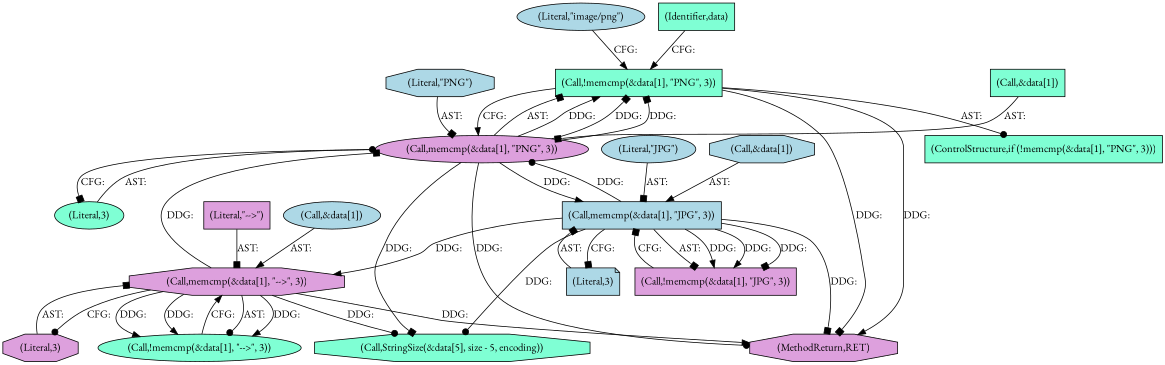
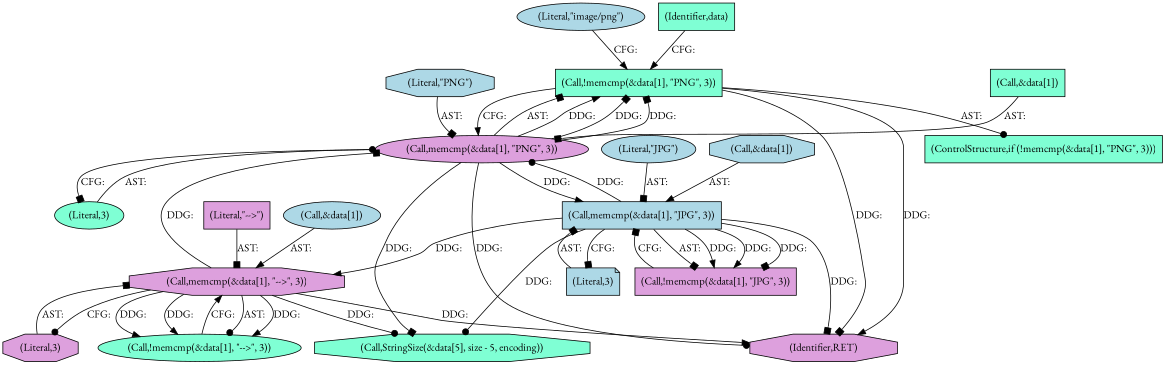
  digraph {
    fontname="EB Garamond"
    node [style=filled fillcolor=aquamarine shape=box fontname="EB Garamond"]
    edge [arrowhead=box fontname="EB Garamond"]
    n1 [label="(Call,!memcmp(&data[1], \"PNG\", 3))"]
    n2 [label="(Call,memcmp(&data[1], \"PNG\", 3))" fillcolor=plum shape=ellipse]
    n3 [label="(ControlStructure,if (!memcmp(&data[1], \"PNG\", 3)))"]
-   n4 [label="(MethodReturn,RET)" fillcolor=plum shape=octagon]
+   n4 [label="(Identifier,RET)" fillcolor=plum shape=octagon]
    n5 [label="(Call,memcmp(&data[1], \"JPG\", 3))" fillcolor=lightblue]
    n6 [label="(Literal,3)" shape=ellipse]
    n7 [label="(Call,StringSize(&data[5], size - 5, encoding))" shape=octagon]
    n8 [label="(Call,memcmp(&data[1], \"-->\", 3))" fillcolor=plum shape=octagon]
    n9 [label="(Call,!memcmp(&data[1], \"-->\", 3))" shape=ellipse]
    n10 [label="(Literal,3)" fillcolor=plum shape=octagon]
    n11 [label="(Call,!memcmp(&data[1], \"JPG\", 3))" fillcolor=plum]
    n12 [label="(Literal,3)" fillcolor=lightblue shape=note]
    n13 [label="(Literal,\"-->\")" fillcolor=plum]
    n14 [label="(Literal,\"PNG\")" fillcolor=lightblue shape=octagon]
    n15 [label="(Call,&data[1])" fillcolor=lightblue shape=octagon]
    n16 [label="(Literal,\"image/png\")" fillcolor=lightblue shape=ellipse]
    n17 [label="(Literal,\"JPG\")" fillcolor=lightblue shape=ellipse]
    n18 [label="(Call,&data[1])" fillcolor=lightblue shape=ellipse]
    n19 [label="(Call,&data[1])"]
    n20 [label="(Identifier,data)"]
    n1 -> n2 [label="CFG: " arrowhead=normal]
    n1 -> n3 [label="AST: " arrowhead=dot]
    n1 -> n4 [label="DDG: "]
    n1 -> n4 [label="DDG: " arrowhead=normal]
    n2 -> n1 [label="AST: "]
    n2 -> n1 [label="DDG: " arrowhead=normal]
    n2 -> n1 [label="DDG: "]
    n2 -> n1 [label="DDG: "]
    n2 -> n4 [label="DDG: " arrowhead=dot]
    n2 -> n5 [label="DDG: " arrowhead=normal]
    n2 -> n6 [label="CFG: "]
    n2 -> n7 [label="DDG: "]
    n5 -> n2 [label="DDG: " arrowhead=dot]
    n5 -> n4 [label="DDG: "]
    n5 -> n7 [label="DDG: " arrowhead=dot]
    n5 -> n8 [label="DDG: " arrowhead=normal]
    n5 -> n11 [label="AST: "]
    n5 -> n11 [label="DDG: " arrowhead=normal]
    n5 -> n11 [label="DDG: " arrowhead=normal]
    n5 -> n11 [label="DDG: "]
    n5 -> n12 [label="CFG: "]
    n6 -> n2 [label="AST: " arrowhead=dot]
    n8 -> n2 [label="DDG: "]
    n8 -> n4 [label="DDG: " arrowhead=normal]
    n8 -> n7 [label="DDG: " arrowhead=dot]
    n8 -> n9 [label="AST: " arrowhead=dot]
    n8 -> n9 [label="DDG: " arrowhead=normal]
    n8 -> n9 [label="DDG: " arrowhead=normal]
    n8 -> n9 [label="DDG: " arrowhead=normal]
    n8 -> n10 [label="CFG: " arrowhead=dot]
    n9 -> n8 [label="CFG: " arrowhead=normal]
    n10 -> n8 [label="AST: "]
    n11 -> n5 [label="CFG: "]
    n12 -> n5 [label="AST: "]
    n13 -> n8 [label="AST: "]
    n14 -> n2 [label="AST: "]
    n15 -> n5 [label="AST: " arrowhead=normal]
    n16 -> n1 [label="CFG: " arrowhead=normal]
    n17 -> n5 [label="AST: "]
    n18 -> n8 [label="AST: " arrowhead=normal]
    n19 -> n2 [label="AST: "]
    n20 -> n1 [label="CFG: " arrowhead=normal]
  }
